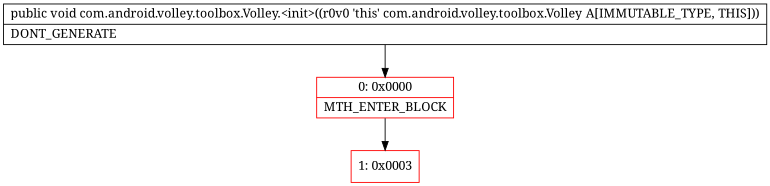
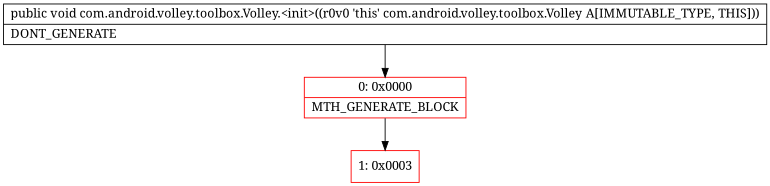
  digraph {
    fontname="Noto Serif"
    node [color=red shape=record fontname="Noto Serif"]
    edge [fontname="Noto Serif"]
-   n1 [label="{0\:\ 0x0000|MTH_ENTER_BLOCK\l}"]
+   n1 [label="{0\:\ 0x0000|MTH_GENERATE_BLOCK\l}"]
    n2 [label="{1\:\ 0x0003}"]
    n3 [label="{public void com.android.volley.toolbox.Volley.\<init\>((r0v0 'this' com.android.volley.toolbox.Volley A[IMMUTABLE_TYPE, THIS]))  | DONT_GENERATE\l}" color=""]
    subgraph cluster_1 {
      label="R(0)"
    }
    n1 -> n2
    n3 -> n1
  }
